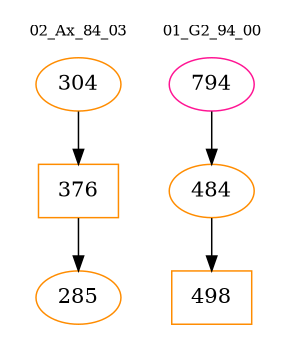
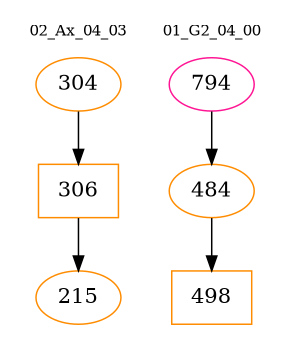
  digraph {
    node [color=darkorange shape=ellipse]
    edge [color=black]
    n1 [label=304]
-   n2 [label=376 shape=box]
-   n3 [label=285]
+   n2 [label=306 shape=box]
+   n3 [label=215]
    n4 [color=deeppink label=794]
    n5 [label=484]
    n6 [label=498 shape=box]
    subgraph cluster_1 {
      color=white
      fontsize=10
-     label="02_Ax_84_03"
+     label="02_Ax_04_03"
      n1
      n2
      n3
    }
    subgraph cluster_2 {
      color=white
      fontsize=10
-     label="01_G2_94_00"
+     label="01_G2_04_00"
      n4
      n5
      n6
    }
    n1 -> n2
    n2 -> n3
    n4 -> n5
    n5 -> n6
  }
